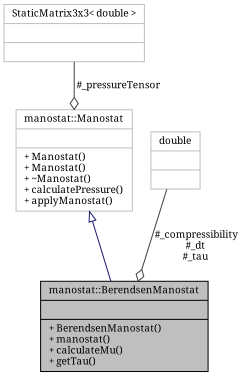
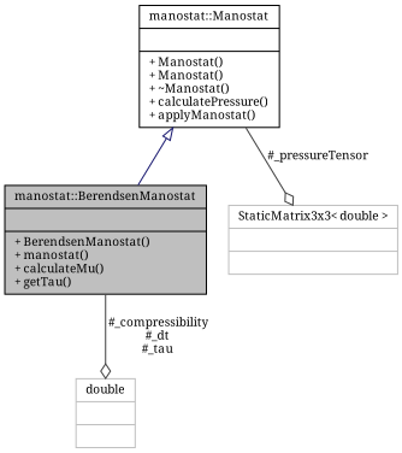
  digraph {
    fontname="Noto Serif"
    node [color=black fillcolor=white fontname="Noto Serif" fontsize=10 shape=record style=filled]
    edge [color=grey25 fontname="Noto Serif" fontsize=10 labelfontname=Helvetica labelfontsize=10 style=solid arrowhead=odiamond]
    n1 [fillcolor=grey75 fontcolor=black height=0.2 label="{manostat::BerendsenManostat\n||+ BerendsenManostat()\l+ manostat()\l+ calculateMu()\l+ getTau()\l}" width=0.4]
-   n2 [color=grey75 height=0.2 label="{manostat::Manostat\n||+ Manostat()\l+ Manostat()\l+ ~Manostat()\l+ calculatePressure()\l+ applyManostat()\l}" width=0.4]
+   n2 [height=0.2 label="{manostat::Manostat\n||+ Manostat()\l+ Manostat()\l+ ~Manostat()\l+ calculatePressure()\l+ applyManostat()\l}" width=0.4]
    n3 [color=grey75 height=0.2 label="{double\n||}" width=0.4]
    n4 [color=grey75 height=0.2 label="{StaticMatrix3x3\< double \>\n||}" width=0.4]
    n2 -> n1 [arrowtail=onormal color=midnightblue dir=back arrowhead=""]
-   n3 -> n1 [label=" #_compressibility\n#_dt\n#_tau"]
-   n4 -> n2 [label=" #_pressureTensor"]
+   n1 -> n3 [label=" #_compressibility\n#_dt\n#_tau"]
+   n2 -> n4 [label=" #_pressureTensor"]
  }
